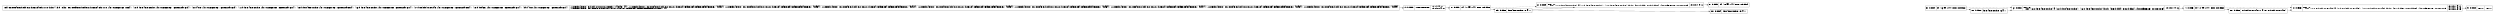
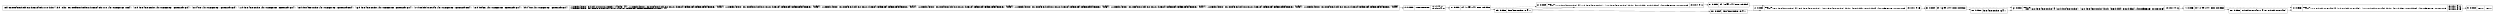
  digraph {
    fontname="DejaVu Sans Mono"
    rankdir=LR
    node [fontname="DejaVu Sans Mono" shape=record]
    edge [fontname="DejaVu Sans Mono"]
    n1 [label="{0\:\ 0x0000|MTH_ENTER_BLOCK\l|r0.url = r1\lr0.zzbwt = r2\l}"]
    n2 [label="{1\:\ 0x0007|if (r4 == null) goto L_0x001c\l}"]
    n3 [label="{2\:\ 0x0009|PHI: r4 \l  PHI: (r4v2 java.lang.String) = (r4v0 java.lang.String), (r4v1 java.lang.String) binds: [B:1:0x0007, B:10:0x001c] A[DONT_GENERATE, DONT_INLINE]\l|r0.zzbwu = r4\l}"]
    n4 [label="{10\:\ 0x001c|java.lang.String r4 = \"\"\l}"]
    n5 [label="{3\:\ 0x000b|if (r5 == null) goto L_0x001f\l}"]
    n6 [label="{11\:\ 0x001f|java.lang.String r5 = \"\"\l}"]
+   n7 [label="{4\:\ 0x000d|PHI: r5 \l  PHI: (r5v2 java.lang.String) = (r5v0 java.lang.String), (r5v1 java.lang.String) binds: [B:3:0x000b, B:11:0x001f] A[DONT_GENERATE, DONT_INLINE]\l|r0.zzbwv = r5\l}"]
    n8 [label="{5\:\ 0x000f|if (r6 == null) goto L_0x0022\l}"]
    n9 [label="{6\:\ 0x0011|PHI: r6 \l  PHI: (r6v2 java.lang.String) = (r6v0 java.lang.String), (r6v1 java.lang.String) binds: [B:5:0x000f, B:12:0x0022] A[DONT_GENERATE, DONT_INLINE]\l|r0.zzbww = r6\l}"]
    n10 [label="{12\:\ 0x0022|java.lang.String r6 = \"\"\l}"]
    n11 [label="{7\:\ 0x0013|if (r7 == null) goto L_0x0025\l}"]
    n12 [label="{8\:\ 0x0015|PHI: r7 \l  PHI: (r7v2 android.os.Bundle) = (r7v0 android.os.Bundle), (r7v1 android.os.Bundle) binds: [B:7:0x0013, B:13:0x0025] A[DONT_GENERATE, DONT_INLINE]\l|r0.zzbwx = r7\lr0.zzbwy = r8\lr1.zzbwz = r9\l}"]
    n13 [label="{13\:\ 0x0025|android.os.Bundle r7 = new android.os.Bundle()\l}"]
    n14 [label="{9\:\ 0x001b|RETURN\l|return\l}"]
    n15 [label="{void com.google.android.gms.internal.ads.zzvt.\<init\>((r0v0 'this' com.google.android.gms.internal.ads.zzvt A[IMMUTABLE_TYPE, THIS]), (r1v0 java.lang.String A[IMMUTABLE_TYPE, METHOD_ARGUMENT]), (r2v0 long A[IMMUTABLE_TYPE, METHOD_ARGUMENT]), (r4v0 java.lang.String A[IMMUTABLE_TYPE, METHOD_ARGUMENT]), (r5v0 java.lang.String A[IMMUTABLE_TYPE, METHOD_ARGUMENT]), (r6v0 java.lang.String A[IMMUTABLE_TYPE, METHOD_ARGUMENT]), (r7v0 android.os.Bundle A[IMMUTABLE_TYPE, METHOD_ARGUMENT]), (r8v0 boolean A[IMMUTABLE_TYPE, METHOD_ARGUMENT]), (r9v0 long A[IMMUTABLE_TYPE, METHOD_ARGUMENT]))  | Annotation[BUILD, android.support.annotation.Nullable, \{\}], Annotation[BUILD, com.google.android.gms.common.internal.safeparcel.SafeParcelable$Param, \{id=2\}], Annotation[BUILD, com.google.android.gms.common.internal.safeparcel.SafeParcelable$Param, \{id=3\}], Annotation[BUILD, com.google.android.gms.common.internal.safeparcel.SafeParcelable$Param, \{id=4\}], Annotation[BUILD, com.google.android.gms.common.internal.safeparcel.SafeParcelable$Param, \{id=5\}], Annotation[BUILD, com.google.android.gms.common.internal.safeparcel.SafeParcelable$Param, \{id=6\}], Annotation[BUILD, com.google.android.gms.common.internal.safeparcel.SafeParcelable$Param, \{id=7\}], Annotation[BUILD, com.google.android.gms.common.internal.safeparcel.SafeParcelable$Param, \{id=8\}], Annotation[BUILD, com.google.android.gms.common.internal.safeparcel.SafeParcelable$Param, \{id=9\}]\lAnnotation[BUILD, com.google.android.gms.common.internal.safeparcel.SafeParcelable$Constructor, \{\}]\l}"]
    n1 -> n2
    n2 -> n3 [style=dashed]
    n2 -> n4
    n3 -> n5
    n4 -> n3
    n4 -> n6
+   n5 -> n7 [style=dashed]
+   n6 -> n7
+   n7 -> n8
    n8 -> n9 [style=dashed]
    n8 -> n10
    n9 -> n11
    n10 -> n9
    n11 -> n12 [style=dashed]
    n11 -> n13
    n12 -> n14
    n13 -> n12
    n15 -> n1
  }
